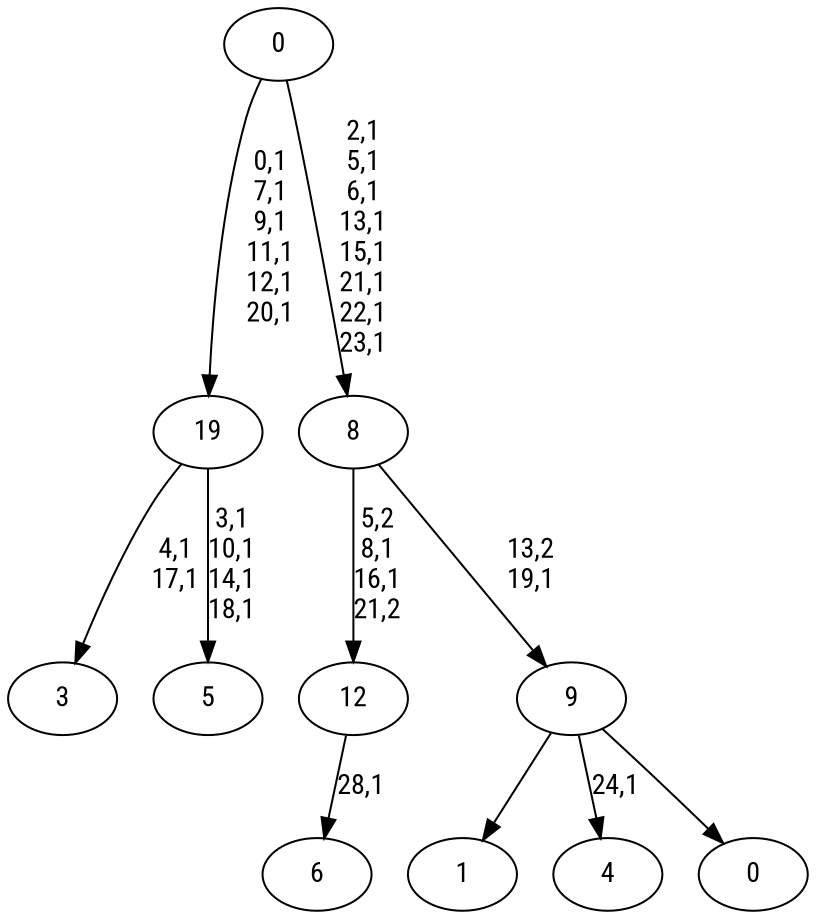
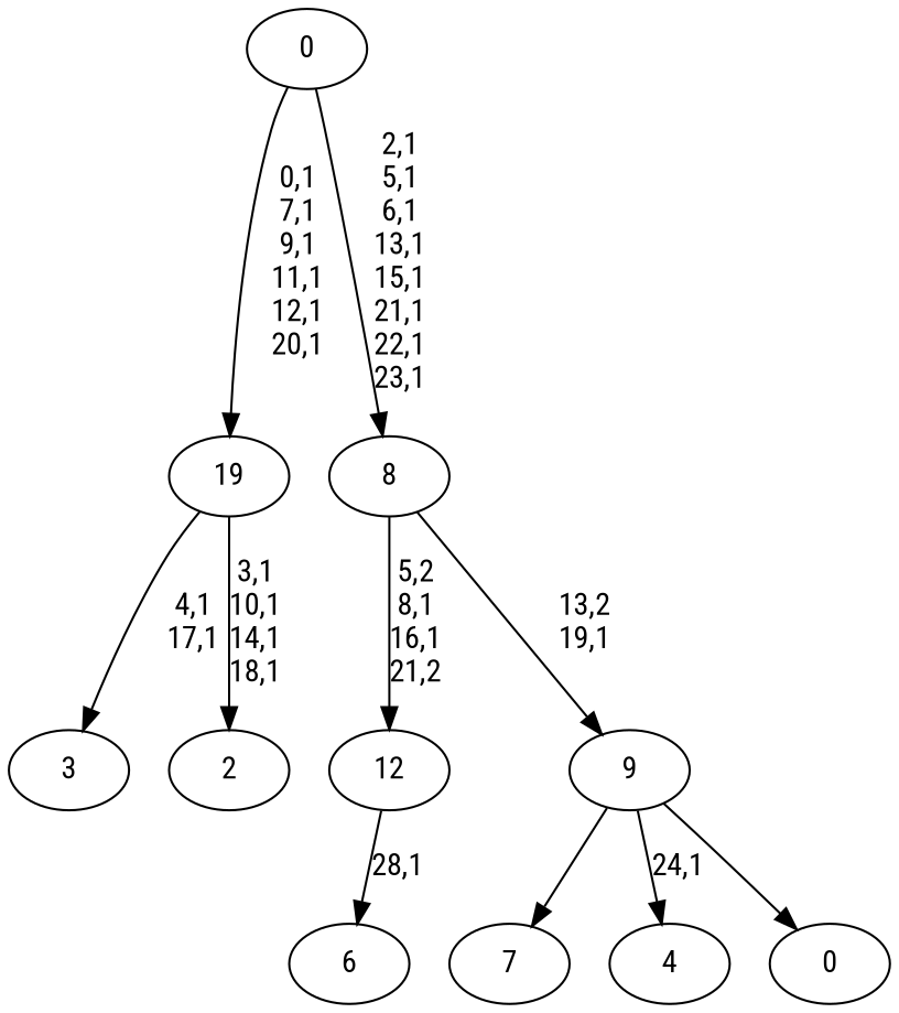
  digraph {
    fontname="Roboto Condensed"
    node [fontname="Roboto Condensed"]
    edge [fontname="Roboto Condensed"]
-   n1 [label=1]
+   n1 [label=7]
    n2 [label=6]
    n3 [label=4]
    n4 [label=3]
-   n5 [label=5]
+   n5 [label=2]
    19
    12
    n8 [label=0]
    9
    8
    0
    19 -> n4 [label="4,1\n17,1"]
    19 -> n5 [label="3,1\n10,1\n14,1\n18,1"]
    12 -> n2 [label="28,1"]
    9 -> n1
    9 -> n3 [label="24,1"]
    9 -> n8
    8 -> 12 [label="5,2\n8,1\n16,1\n21,2"]
    8 -> 9 [label="13,2\n19,1"]
    0 -> 19 [label="0,1\n7,1\n9,1\n11,1\n12,1\n20,1"]
    0 -> 8 [label="2,1\n5,1\n6,1\n13,1\n15,1\n21,1\n22,1\n23,1"]
  }
